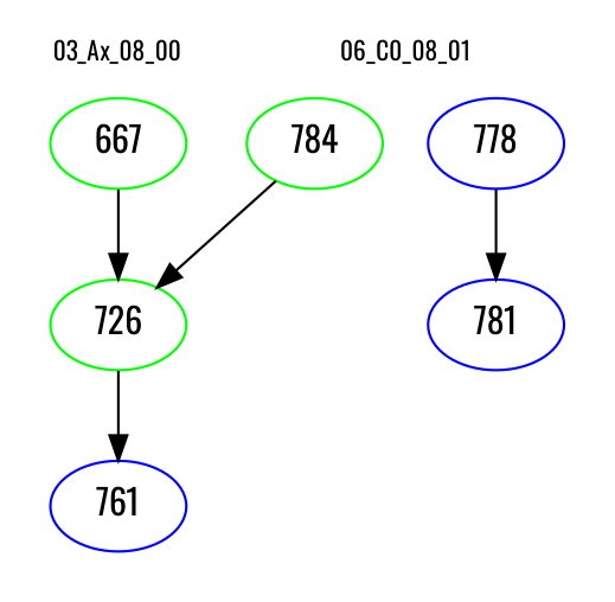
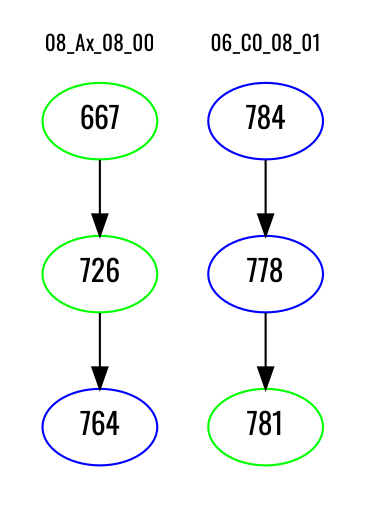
  digraph {
    fontname=Oswald
    node [color=green fontname=Oswald]
    edge [color=black fontname=Oswald]
    n1 [label=667]
    n2 [label=726]
-   n3 [color=blue label=761]
-   n4 [label=784]
+   n3 [color=blue label=764]
+   n4 [color=blue label=784]
    n5 [color=blue label=778]
-   n6 [color=blue label=781]
+   n6 [label=781]
    subgraph cluster_1 {
      color=white
      fontsize=10
-     label="03_Ax_08_00"
+     label="08_Ax_08_00"
      n1
      n2
      n3
    }
    subgraph cluster_2 {
      color=white
      fontsize=10
      label="06_C0_08_01"
      n4
      n5
      n6
    }
    n1 -> n2
    n2 -> n3
-   n4 -> n2
+   n4 -> n5
    n5 -> n6
  }
